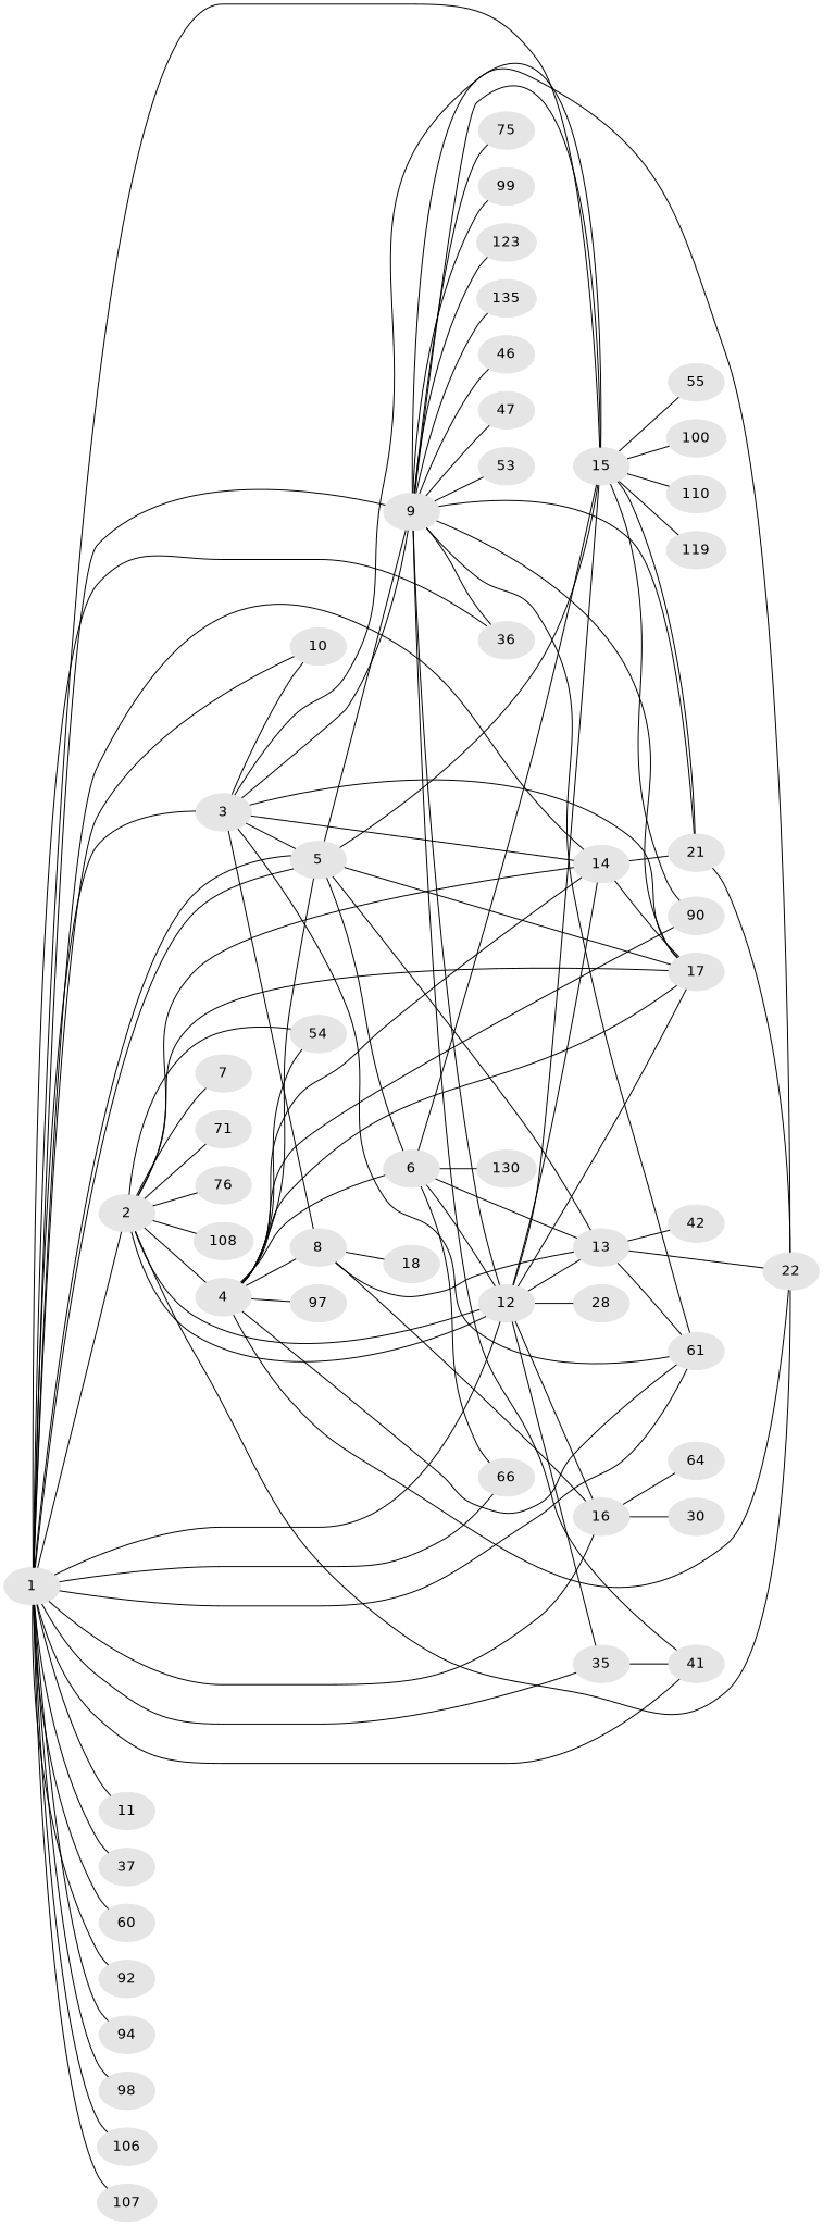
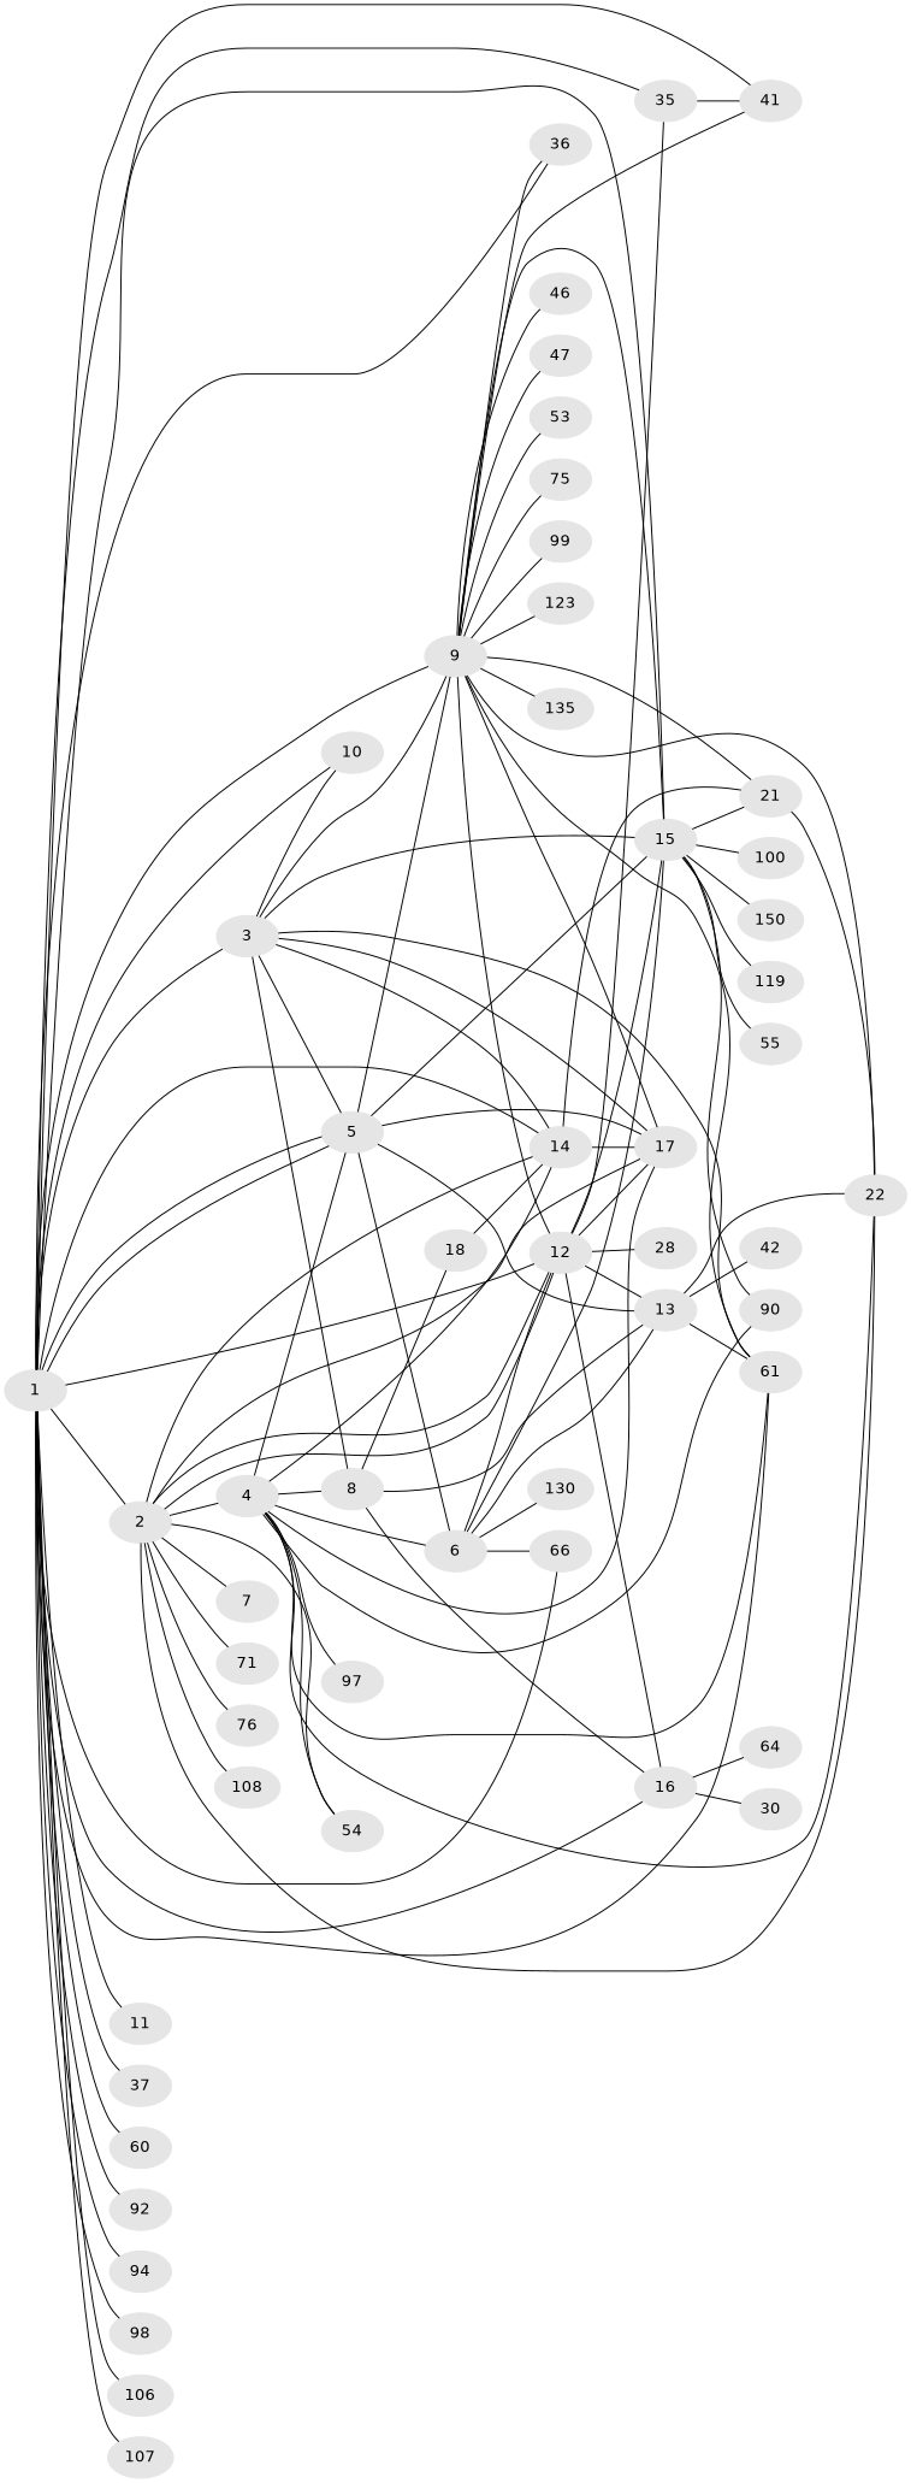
  graph {
    fontname="DejaVu Sans"
    rankdir=LR
    node [color=gray90 fontname="DejaVu Sans" style=filled]
    edge [fontname="DejaVu Sans"]
    1
    2
    3 [super="+26+78+27"]
    5 [super="+50+34+85+93+121+128+132+73+49"]
    9 [super="+43"]
    10
    11 [super="+60"]
    12 [super="+96+125+131+91+111+52+48+62"]
    14 [super="+79+105+134+82+57+29"]
    15 [super="+124+69"]
    16 [super="+133+51+23+33"]
    35 [super="+116"]
    36
    37
    n15 [label=60 super="+88"]
    41 [super="+115"]
    61 [super="+72+70"]
    66
    92
    94
    98
    106
    107
    4 [super="+38+89+84"]
    7
    17 [super="+39+25+42"]
    22 [super="+120+81+45+31"]
    54 [super="+102+56"]
    71
    76
    108
    8
    6
    13 [super="+20+19"]
    21
    46
    47
    53 [super="+68"]
    75
    99
    123
    135
    28
    90 [super="+118"]
    55
    100
-   110
+   110 [label=150]
    119
    30
    64 [super="+65+87"]
    97
    18
    130
    n54 [label=42]
    1 -- 2
    1 -- 3
    1 -- 5
    1 -- 5
    1 -- 9
    1 -- 10
    1 -- 11
    1 -- 12 [weight=2]
    1 -- 14
    1 -- 15
    1 -- 16
    1 -- 35
    1 -- 36
    1 -- 37
    1 -- n15
    1 -- 41
    1 -- 61
    1 -- 66
    1 -- 92
    1 -- 94
    1 -- 98
    1 -- 106
    1 -- 107
    2 -- 12
    2 -- 12
    2 -- 14
    2 -- 4
    2 -- 7
    2 -- 17
    2 -- 22
    2 -- 54
    2 -- 71
    2 -- 76
    2 -- 108
    3 -- 5
    3 -- 9
    3 -- 10
    3 -- 14 [weight=2]
    3 -- 15
    3 -- 61 [weight=3]
    3 -- 17 [weight=2]
    3 -- 8 [weight=2]
    5 -- 9 [weight=2]
    5 -- 15
    5 -- 17
    5 -- 6
    5 -- 13
    9 -- 12
    9 -- 15
    9 -- 36
    9 -- 41
    9 -- 61
    9 -- 17
    9 -- 22
    9 -- 21
    9 -- 46
    9 -- 47
    9 -- 53
    9 -- 75
    9 -- 99
    9 -- 123
    9 -- 135
-   12 -- 14
+   18 -- 14
    12 -- 15
    12 -- 16
    12 -- 35
    12 -- 17 [weight=2]
    12 -- 13
    12 -- 28
    14 -- 17
    14 -- 21
    15 -- 21
    15 -- 90
    15 -- 55
    15 -- 100
    15 -- 110
    15 -- 119
    16 -- 30
    16 -- 64
    35 -- 41
    4 -- 5
    4 -- 14
    4 -- 61
    4 -- 17
    4 -- 22
    4 -- 54
    4 -- 8
    4 -- 6
    4 -- 90 [weight=2]
    4 -- 97
    8 -- 16
    8 -- 13
    8 -- 18
    6 -- 12
    6 -- 15
    6 -- 66
    6 -- 13
    6 -- 130
    13 -- 61
    13 -- 22
    13 -- n54
    21 -- 22
  }
